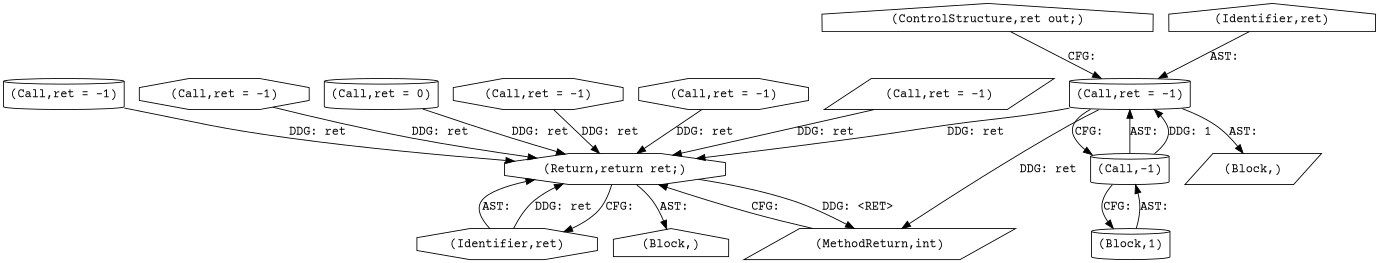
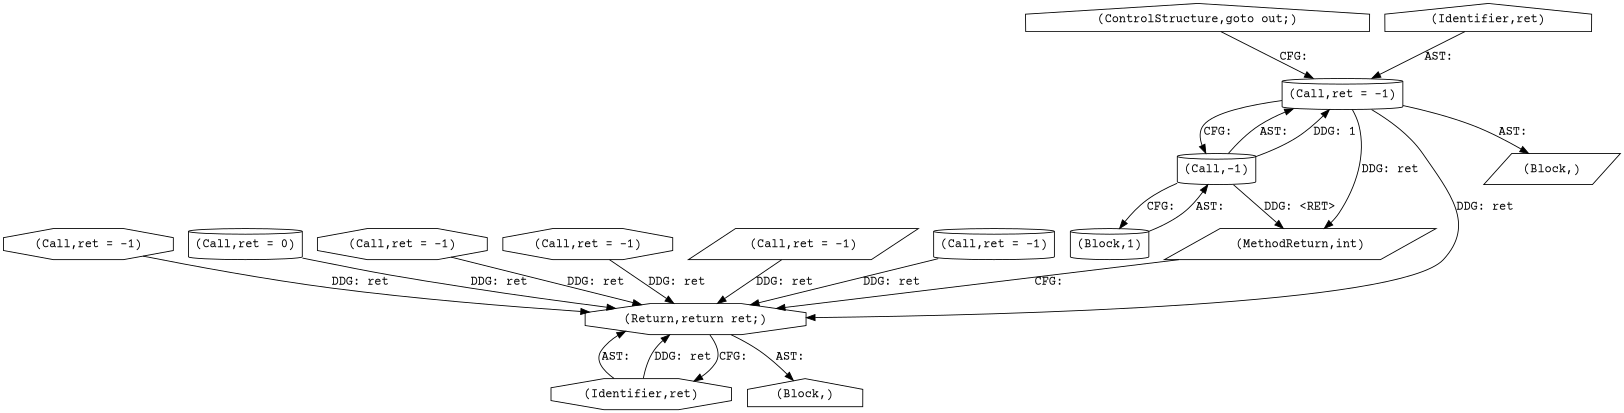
  digraph {
    fontname="Courier Prime"
    node [fontname="Courier Prime" shape=cylinder]
    edge [fontname="Courier Prime"]
    n1 [label="(Call,ret = -1)"]
    n2 [label="(Call,-1)"]
    n3 [label="(Return,return ret;)" shape=octagon]
    n4 [label="(MethodReturn,int)" shape=parallelogram]
    n5 [label="(Block,)" shape=parallelogram]
    n6 [label="(Block,1)"]
    n7 [label="(Identifier,ret)" shape=octagon]
    n8 [label="(Block,)" shape=house]
    n9 [label="(Call,ret = -1)" shape=octagon]
    n10 [label="(Call,ret = 0)"]
-   n11 [label="(ControlStructure,ret out;)" shape=house]
+   n11 [label="(ControlStructure,goto out;)" shape=house]
    n12 [label="(Call,ret = -1)" shape=octagon]
    n13 [label="(Identifier,ret)" shape=house]
    n14 [label="(Call,ret = -1)" shape=octagon]
    n15 [label="(Call,ret = -1)" shape=parallelogram]
    n16 [label="(Call,ret = -1)"]
    n1 -> n2 [label="CFG: "]
    n1 -> n3 [label="DDG: ret"]
    n1 -> n4 [label="DDG: ret"]
    n1 -> n5 [label="AST: "]
    n2 -> n1 [label="AST: "]
    n2 -> n1 [label="DDG: 1"]
    n2 -> n6 [label="CFG: "]
-   n3 -> n4 [label="DDG: <RET>"]
+   n2 -> n4 [label="DDG: <RET>"]
    n3 -> n7 [label="CFG: "]
    n3 -> n8 [label="AST: "]
    n4 -> n3 [label="CFG: "]
    n6 -> n2 [label="AST: "]
    n7 -> n3 [label="AST: "]
    n7 -> n3 [label="DDG: ret"]
    n9 -> n3 [label="DDG: ret"]
    n10 -> n3 [label="DDG: ret"]
    n11 -> n1 [label="CFG: "]
    n12 -> n3 [label="DDG: ret"]
    n13 -> n1 [label="AST: "]
    n14 -> n3 [label="DDG: ret"]
    n15 -> n3 [label="DDG: ret"]
    n16 -> n3 [label="DDG: ret"]
  }
